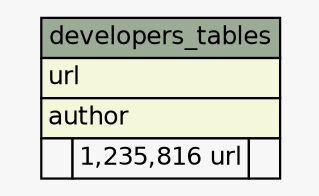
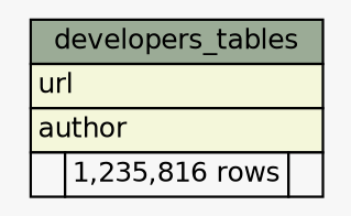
  digraph {
    bgcolor="#f7f7f7"
    fontname=Helvetica
    fontsize=11
    nodesep=0.18
    rankdir=RL
    ranksep=0.46
-   n1 [fontname=Helvetica fontsize=11 label=<     <TABLE BORDER="0" CELLBORDER="1" CELLSPACING="0" BGCOLOR="#ffffff">       <TR><TD COLSPAN="3" BGCOLOR="#9bab96" ALIGN="CENTER">developers_tables</TD></TR>       <TR><TD PORT="url" COLSPAN="3" BGCOLOR="#f4f7da" ALIGN="LEFT">url</TD></TR>       <TR><TD PORT="author" COLSPAN="3" BGCOLOR="#f4f7da" ALIGN="LEFT">author</TD></TR>       <TR><TD ALIGN="LEFT" BGCOLOR="#f7f7f7">  </TD><TD ALIGN="RIGHT" BGCOLOR="#f7f7f7">1,235,816 url</TD><TD ALIGN="RIGHT" BGCOLOR="#f7f7f7">  </TD></TR>     </TABLE>> shape=plaintext]
+   n1 [fontname=Helvetica fontsize=11 label=<     <TABLE BORDER="0" CELLBORDER="1" CELLSPACING="0" BGCOLOR="#ffffff">       <TR><TD COLSPAN="3" BGCOLOR="#9bab96" ALIGN="CENTER">developers_tables</TD></TR>       <TR><TD PORT="url" COLSPAN="3" BGCOLOR="#f4f7da" ALIGN="LEFT">url</TD></TR>       <TR><TD PORT="author" COLSPAN="3" BGCOLOR="#f4f7da" ALIGN="LEFT">author</TD></TR>       <TR><TD ALIGN="LEFT" BGCOLOR="#f7f7f7">  </TD><TD ALIGN="RIGHT" BGCOLOR="#f7f7f7">1,235,816 rows</TD><TD ALIGN="RIGHT" BGCOLOR="#f7f7f7">  </TD></TR>     </TABLE>> shape=plaintext]
  }
